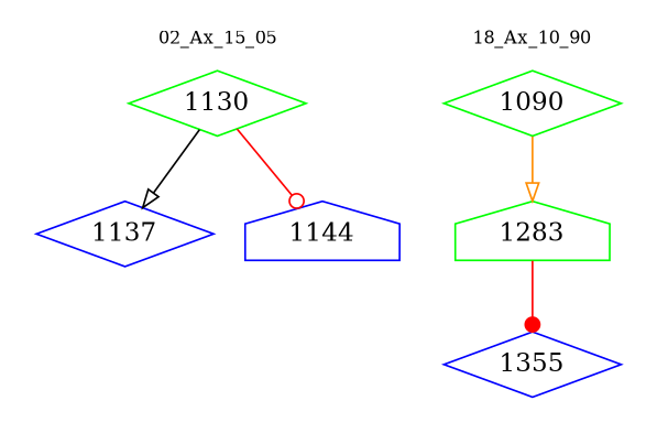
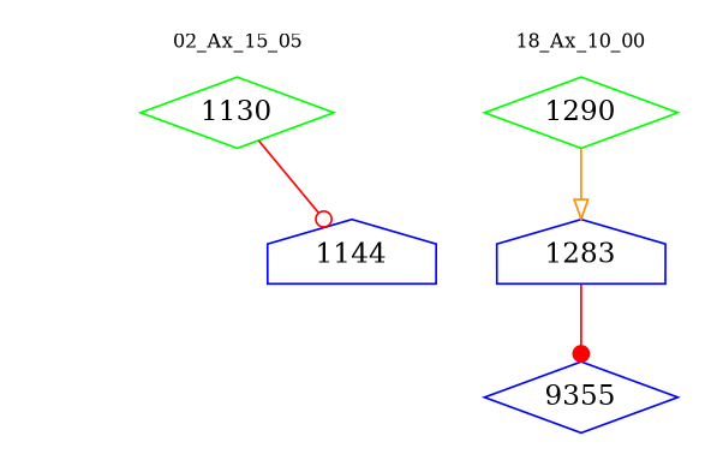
  digraph {
    node [color=blue shape=diamond]
    edge [arrowhead=onormal color=red]
    n1 [color=green label=1130]
-   n2 [label=1137]
    n3 [label=1144 shape=house]
-   n4 [color=green label=1090]
-   n5 [color=green label=1283 shape=house]
-   n6 [label=1355]
+   n4 [color=green label=1290]
+   n5 [label=1283 shape=house]
+   n6 [label=9355]
    subgraph cluster_1 {
      color=white
      fontsize=10
      label="02_Ax_15_05"
      n1
-     n2
      n3
    }
    subgraph cluster_2 {
      color=white
      fontsize=10
-     label="18_Ax_10_90"
+     label="18_Ax_10_00"
      n4
      n5
      n6
    }
-   n1 -> n2 [color=black]
    n1 -> n3 [arrowhead=odot]
    n4 -> n5 [color=darkorange]
    n5 -> n6 [arrowhead=dot]
  }
